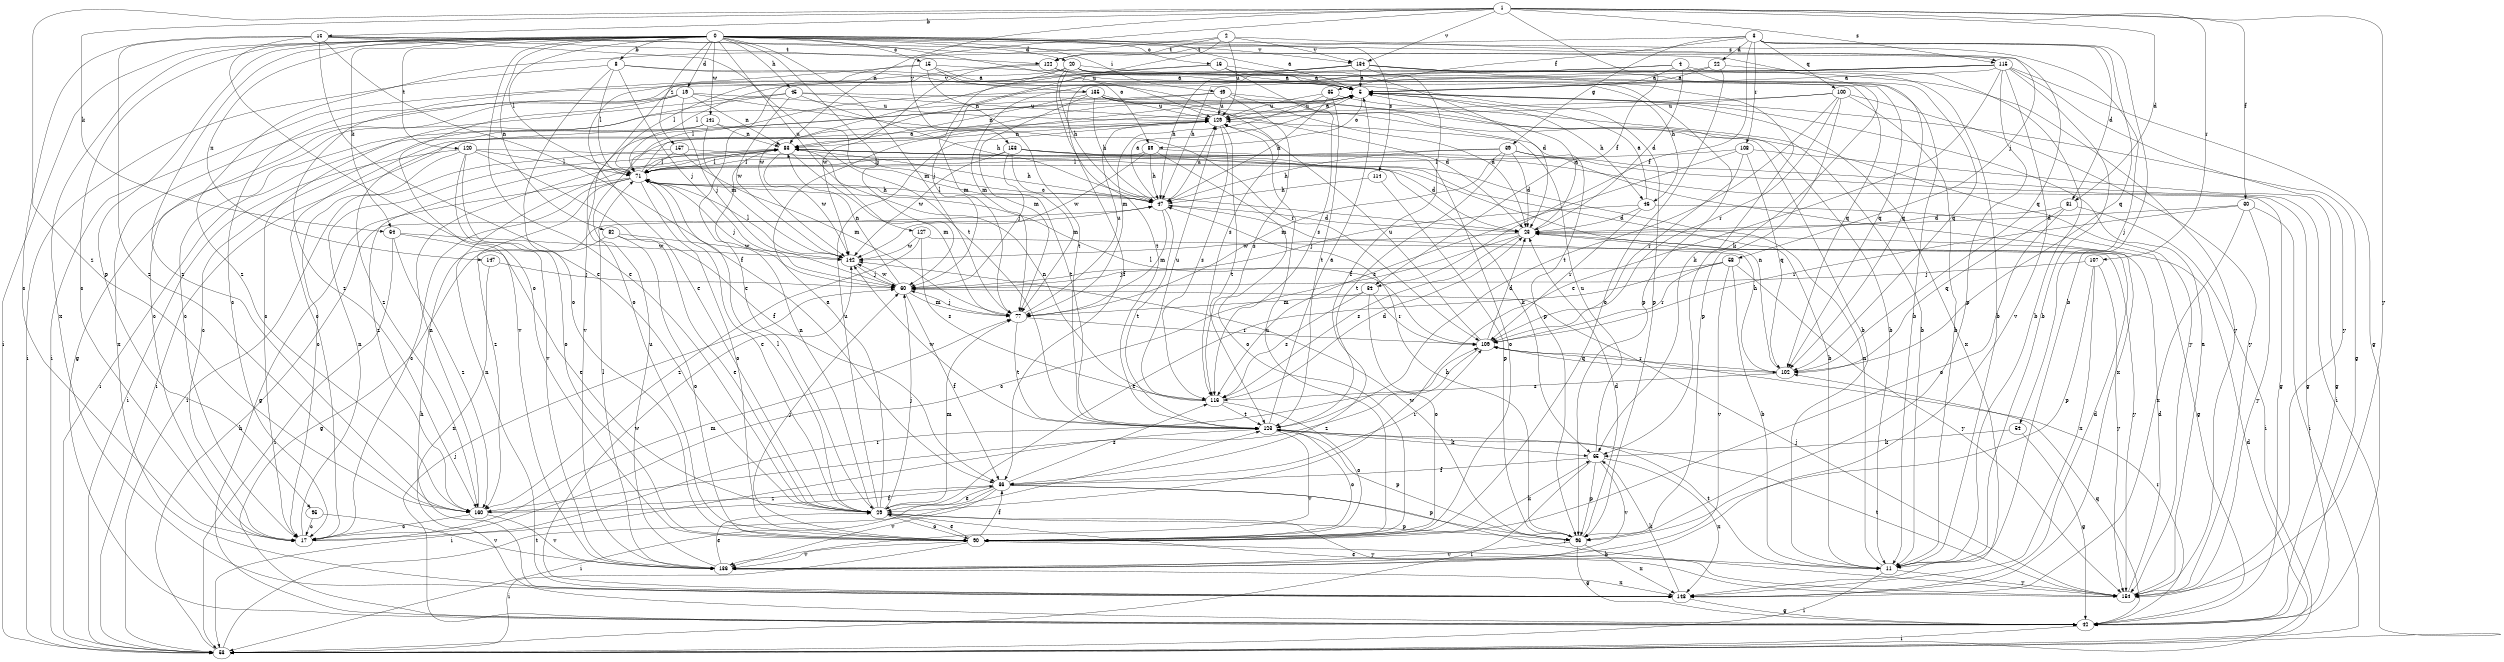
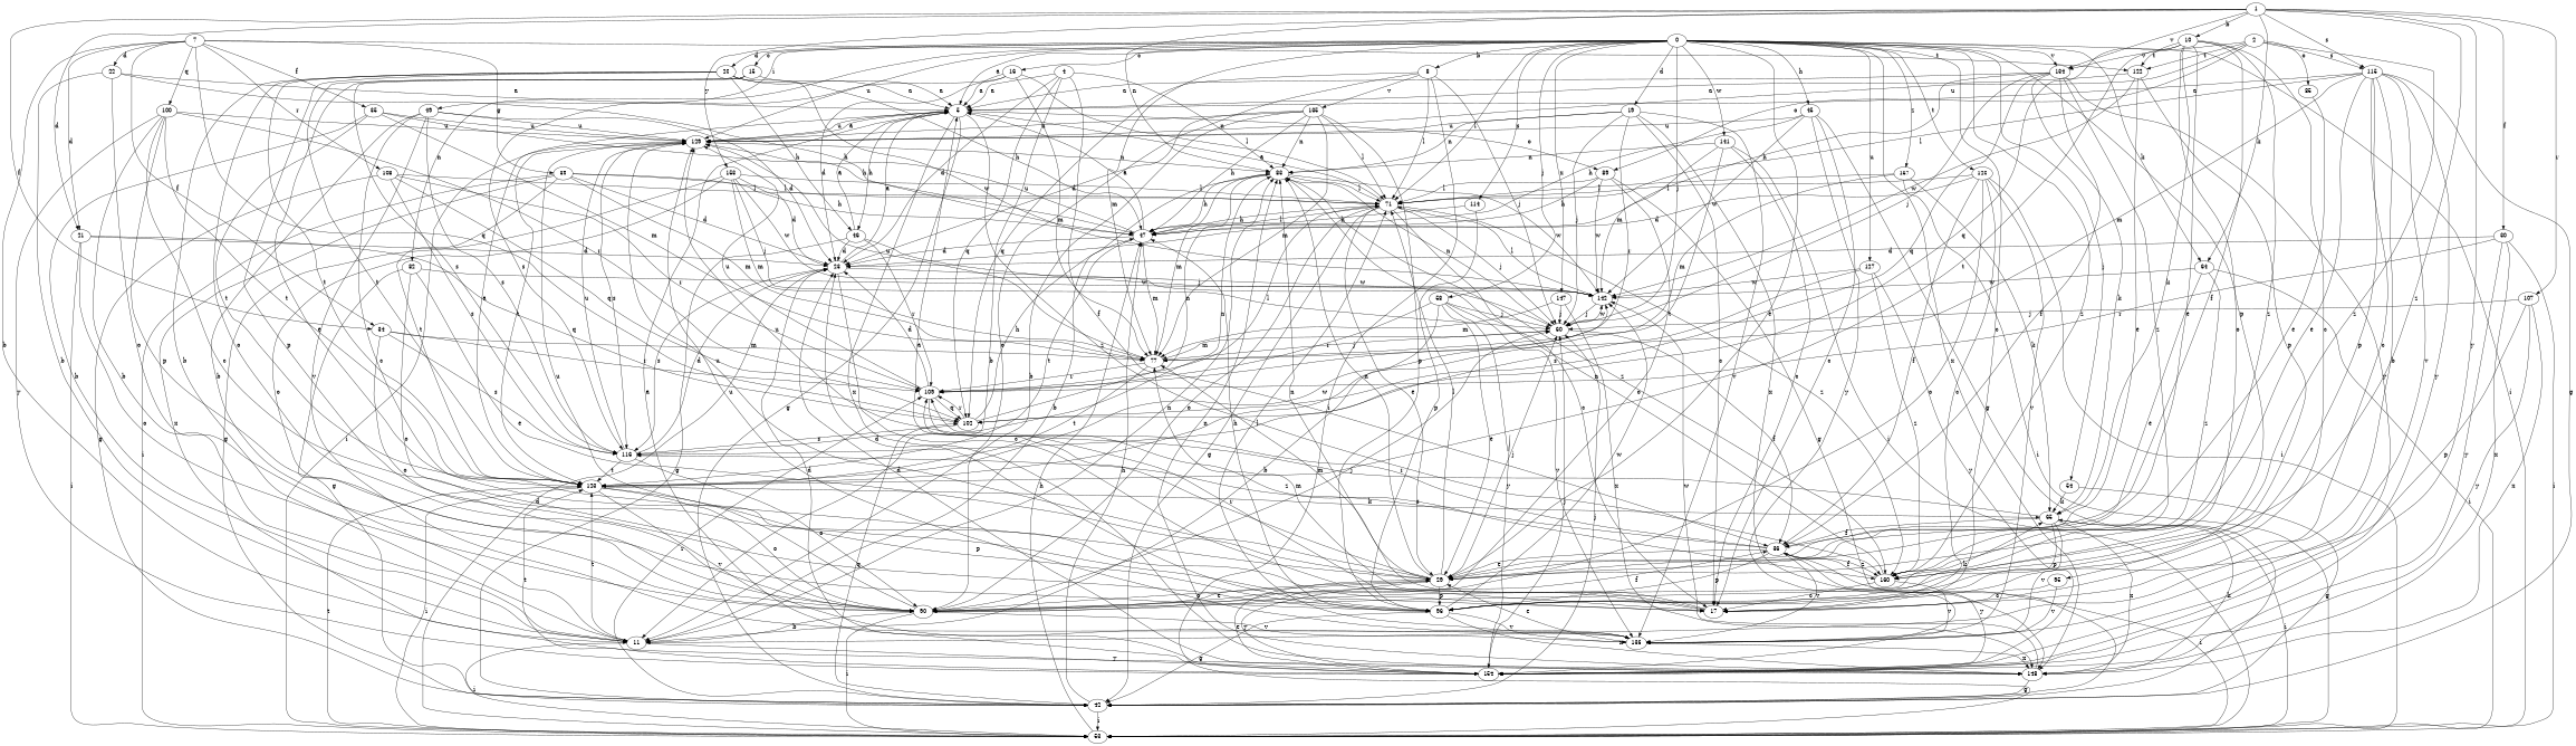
  strict digraph {
    0
    5
    8
    15
    16
    17
    19
    20
    29
    45
    49
    53
    54
    58
    60
    64
    71
    77
    82
    95
    114
    120
    127
    129
    134
    141
    147
    148
    157
    160
    89
    42
    46
    102
    90
    135
    123
    116
    23
    83
    109
    136
    11
    47
    96
    142
    154
    65
    36
    1
    10
-   21 [label=81]
+   21
    30
    34
    107
    115
    153
    122
    2
-   3
+   85
+   3 [label=7]
    22
    35
    39
    100
    108
    4
    0 -> 5 [label=a]
    0 -> 8 [label=b]
    0 -> 15 [label=c]
    0 -> 16 [label=c]
    0 -> 17 [label=c]
    0 -> 19 [label=d]
    0 -> 20 [label=d]
    0 -> 29 [label=e]
    0 -> 45 [label=h]
    0 -> 49 [label=i]
    0 -> 53 [label=i]
    0 -> 54 [label=j]
    0 -> 58 [label=j]
    0 -> 60 [label=j]
    0 -> 64 [label=k]
    0 -> 71 [label=l]
    0 -> 77 [label=m]
    0 -> 82 [label=n]
    0 -> 95 [label=p]
    0 -> 114 [label=s]
    0 -> 120 [label=t]
    0 -> 127 [label=u]
    0 -> 129 [label=u]
    0 -> 134 [label=v]
    0 -> 141 [label=w]
    0 -> 147 [label=x]
    0 -> 148 [label=x]
    0 -> 157 [label=z]
    0 -> 160 [label=z]
    5 -> 129 [label=u]
    5 -> 148 [label=x]
    5 -> 160 [label=z]
    5 -> 89 [label=o]
    5 -> 42 [label=g]
    5 -> 46 [label=h]
    8 -> 53 [label=i]
    8 -> 60 [label=j]
    8 -> 71 [label=l]
    8 -> 102 [label=q]
    8 -> 90 [label=o]
    8 -> 135 [label=v]
    15 -> 5 [label=a]
    15 -> 29 [label=e]
-   15 -> 53 [label=i]
-   15 -> 102 [label=q]
    15 -> 123 [label=t]
    15 -> 116 [label=s]
    16 -> 5 [label=a]
    16 -> 71 [label=l]
    16 -> 77 [label=m]
    16 -> 116 [label=s]
    16 -> 23 [label=d]
    17 -> 77 [label=m]
    17 -> 83 [label=n]
    17 -> 109 [label=r]
    19 -> 17 [label=c]
    19 -> 60 [label=j]
    19 -> 129 [label=u]
    19 -> 148 [label=x]
    19 -> 83 [label=n]
    19 -> 109 [label=r]
    19 -> 136 [label=v]
    20 -> 5 [label=a]
    20 -> 46 [label=h]
    20 -> 90 [label=o]
    20 -> 123 [label=t]
    20 -> 11 [label=b]
    20 -> 47 [label=h]
    20 -> 96 [label=p]
    20 -> 142 [label=w]
    29 -> 5 [label=a]
    29 -> 60 [label=j]
    29 -> 71 [label=l]
    29 -> 77 [label=m]
    29 -> 129 [label=u]
    29 -> 90 [label=o]
    29 -> 83 [label=n]
    29 -> 96 [label=p]
    29 -> 154 [label=y]
    45 -> 17 [label=c]
    45 -> 129 [label=u]
    45 -> 42 [label=g]
    45 -> 47 [label=h]
    45 -> 142 [label=w]
    45 -> 154 [label=y]
    49 -> 17 [label=c]
    49 -> 129 [label=u]
    49 -> 116 [label=s]
    49 -> 23 [label=d]
    49 -> 136 [label=v]
    49 -> 11 [label=b]
    53 -> 123 [label=t]
    53 -> 23 [label=d]
    53 -> 47 [label=h]
    54 -> 42 [label=g]
    54 -> 65 [label=k]
    58 -> 29 [label=e]
    58 -> 60 [label=j]
    58 -> 109 [label=r]
    58 -> 136 [label=v]
    58 -> 11 [label=b]
    58 -> 154 [label=y]
    60 -> 77 [label=m]
    60 -> 83 [label=n]
    60 -> 142 [label=w]
    60 -> 36 [label=f]
    64 -> 29 [label=e]
    64 -> 53 [label=i]
    64 -> 160 [label=z]
    64 -> 142 [label=w]
    71 -> 5 [label=a]
    71 -> 17 [label=c]
    71 -> 29 [label=e]
    71 -> 60 [label=j]
    71 -> 160 [label=z]
    71 -> 42 [label=g]
    71 -> 90 [label=o]
    71 -> 47 [label=h]
    77 -> 60 [label=j]
    77 -> 129 [label=u]
    77 -> 123 [label=t]
    77 -> 109 [label=r]
    82 -> 29 [label=e]
    82 -> 42 [label=g]
    82 -> 90 [label=o]
    82 -> 142 [label=w]
    95 -> 17 [label=c]
    95 -> 136 [label=v]
    114 -> 47 [label=h]
    114 -> 96 [label=p]
    120 -> 17 [label=c]
    120 -> 53 [label=i]
    120 -> 71 [label=l]
    120 -> 90 [label=o]
-   120 -> 23 [label=c]
+   120 -> 23 [label=d]
    120 -> 136 [label=v]
    120 -> 36 [label=f]
    127 -> 160 [label=z]
    127 -> 116 [label=s]
    127 -> 142 [label=w]
    127 -> 154 [label=y]
    129 -> 5 [label=a]
    129 -> 53 [label=i]
    129 -> 123 [label=t]
    129 -> 116 [label=s]
    129 -> 83 [label=n]
    134 -> 5 [label=a]
    134 -> 60 [label=j]
    134 -> 160 [label=z]
    134 -> 102 [label=q]
    134 -> 47 [label=h]
    134 -> 154 [label=y]
    134 -> 65 [label=k]
    134 -> 36 [label=f]
    141 -> 17 [label=c]
    141 -> 53 [label=i]
    141 -> 123 [label=t]
    141 -> 83 [label=n]
    141 -> 142 [label=m]
    147 -> 60 [label=j]
+   147 -> 77 [label=m]
    147 -> 148 [label=x]
    148 -> 42 [label=g]
    148 -> 23 [label=d]
    148 -> 83 [label=n]
    148 -> 142 [label=w]
    148 -> 65 [label=k]
    157 -> 53 [label=i]
    157 -> 71 [label=l]
    157 -> 77 [label=m]
    157 -> 65 [label=k]
    160 -> 17 [label=c]
    160 -> 83 [label=n]
    160 -> 136 [label=v]
    160 -> 36 [label=f]
    89 -> 71 [label=l]
    89 -> 42 [label=g]
    89 -> 90 [label=o]
    89 -> 47 [label=h]
    89 -> 142 [label=w]
    42 -> 53 [label=i]
    42 -> 60 [label=j]
    42 -> 102 [label=q]
    42 -> 109 [label=r]
    42 -> 47 [label=h]
    46 -> 5 [label=a]
    46 -> 60 [label=j]
    46 -> 42 [label=g]
    46 -> 23 [label=d]
    46 -> 109 [label=r]
    102 -> 116 [label=s]
    102 -> 83 [label=n]
    102 -> 109 [label=r]
    102 -> 47 [label=h]
    90 -> 29 [label=e]
    90 -> 53 [label=i]
    90 -> 60 [label=j]
    90 -> 129 [label=u]
    90 -> 136 [label=v]
    90 -> 11 [label=b]
    90 -> 65 [label=k]
    90 -> 36 [label=f]
    135 -> 71 [label=l]
    135 -> 77 [label=m]
    135 -> 129 [label=u]
    135 -> 23 [label=d]
    135 -> 83 [label=n]
    135 -> 11 [label=b]
    135 -> 47 [label=h]
    135 -> 96 [label=p]
    123 -> 5 [label=a]
    123 -> 53 [label=i]
    123 -> 90 [label=o]
    123 -> 136 [label=v]
    123 -> 96 [label=p]
    123 -> 142 [label=w]
    123 -> 65 [label=k]
    116 -> 129 [label=u]
    116 -> 90 [label=o]
    116 -> 123 [label=t]
    116 -> 23 [label=d]
    116 -> 83 [label=n]
    23 -> 5 [label=a]
    23 -> 17 [label=c]
    23 -> 116 [label=s]
    23 -> 142 [label=w]
    83 -> 71 [label=l]
    83 -> 77 [label=m]
    83 -> 160 [label=z]
    83 -> 11 [label=b]
    83 -> 47 [label=h]
    83 -> 142 [label=w]
    109 -> 71 [label=l]
    109 -> 129 [label=u]
    109 -> 160 [label=z]
    109 -> 102 [label=q]
    109 -> 23 [label=d]
    136 -> 29 [label=e]
    136 -> 71 [label=l]
    136 -> 129 [label=u]
    136 -> 148 [label=x]
    11 -> 53 [label=i]
    11 -> 123 [label=t]
    11 -> 83 [label=n]
    11 -> 154 [label=y]
    47 -> 5 [label=a]
    47 -> 71 [label=l]
    47 -> 77 [label=m]
    47 -> 129 [label=u]
    47 -> 123 [label=t]
    47 -> 23 [label=d]
    96 -> 148 [label=x]
    96 -> 42 [label=g]
    96 -> 23 [label=d]
    96 -> 136 [label=v]
    96 -> 47 [label=h]
    96 -> 142 [label=w]
    142 -> 60 [label=j]
    142 -> 71 [label=l]
    154 -> 5 [label=a]
    154 -> 29 [label=e]
    154 -> 60 [label=j]
    154 -> 123 [label=t]
    154 -> 23 [label=d]
    65 -> 53 [label=i]
    65 -> 129 [label=u]
    65 -> 148 [label=x]
    65 -> 136 [label=v]
    65 -> 96 [label=p]
    65 -> 36 [label=f]
    36 -> 29 [label=e]
    36 -> 53 [label=i]
    36 -> 160 [label=z]
    36 -> 116 [label=s]
    36 -> 109 [label=r]
    36 -> 136 [label=v]
    36 -> 96 [label=p]
    36 -> 154 [label=y]
    1 -> 64 [label=k]
    1 -> 134 [label=v]
    1 -> 160 [label=z]
    1 -> 83 [label=n]
    1 -> 154 [label=y]
    1 -> 10 [label=b]
    1 -> 21 [label=d]
    1 -> 30 [label=f]
    1 -> 34 [label=f]
    1 -> 107 [label=r]
    1 -> 115 [label=s]
    1 -> 153 [label=y]
    10 -> 17 [label=c]
    10 -> 29 [label=e]
    10 -> 160 [label=z]
    10 -> 102 [label=q]
    10 -> 90 [label=o]
    10 -> 123 [label=t]
    10 -> 65 [label=k]
    10 -> 36 [label=f]
    10 -> 122 [label=t]
    21 -> 53 [label=i]
    21 -> 102 [label=q]
    21 -> 90 [label=o]
    21 -> 23 [label=d]
    30 -> 53 [label=i]
    30 -> 148 [label=x]
    30 -> 23 [label=d]
    30 -> 109 [label=r]
    30 -> 154 [label=y]
    34 -> 77 [label=m]
    34 -> 90 [label=o]
    34 -> 116 [label=s]
    34 -> 109 [label=r]
    107 -> 60 [label=j]
    107 -> 148 [label=x]
    107 -> 96 [label=p]
    107 -> 154 [label=y]
    115 -> 5 [label=a]
    115 -> 17 [label=c]
    115 -> 29 [label=e]
    115 -> 71 [label=l]
    115 -> 77 [label=m]
    115 -> 42 [label=g]
    115 -> 136 [label=v]
    115 -> 11 [label=b]
    115 -> 96 [label=p]
    115 -> 154 [label=y]
    153 -> 60 [label=j]
    153 -> 71 [label=l]
    153 -> 77 [label=m]
    153 -> 42 [label=g]
    153 -> 90 [label=o]
    153 -> 23 [label=d]
    153 -> 142 [label=w]
    122 -> 5 [label=a]
    122 -> 29 [label=e]
    122 -> 96 [label=p]
    122 -> 142 [label=w]
    2 -> 129 [label=u]
    2 -> 134 [label=v]
    2 -> 160 [label=z]
    2 -> 89 [label=o]
    2 -> 115 [label=s]
    2 -> 122 [label=t]
+   2 -> 85 [label=o]
+   85 -> 29 [label=e]
    3 -> 102 [label=q]
    3 -> 11 [label=b]
    3 -> 21 [label=d]
    3 -> 34 [label=f]
    3 -> 122 [label=t]
    3 -> 22 [label=d]
    3 -> 35 [label=f]
    3 -> 39 [label=g]
    3 -> 100 [label=q]
    3 -> 108 [label=r]
    22 -> 5 [label=a]
    22 -> 90 [label=o]
    22 -> 11 [label=b]
    22 -> 47 [label=h]
    35 -> 77 [label=m]
    35 -> 129 [label=u]
    35 -> 123 [label=t]
    35 -> 11 [label=b]
    35 -> 47 [label=h]
    39 -> 53 [label=i]
    39 -> 71 [label=l]
    39 -> 77 [label=m]
    39 -> 148 [label=x]
    39 -> 123 [label=t]
    39 -> 23 [label=d]
    39 -> 47 [label=h]
    100 -> 17 [label=c]
    100 -> 129 [label=u]
    100 -> 123 [label=t]
    100 -> 109 [label=r]
    100 -> 11 [label=b]
    100 -> 96 [label=p]
    100 -> 154 [label=y]
    108 -> 71 [label=l]
    108 -> 42 [label=g]
    108 -> 102 [label=q]
    108 -> 116 [label=s]
    108 -> 109 [label=r]
    4 -> 5 [label=a]
    4 -> 102 [label=q]
    4 -> 23 [label=d]
    4 -> 83 [label=n]
    4 -> 11 [label=b]
    4 -> 36 [label=f]
  }
